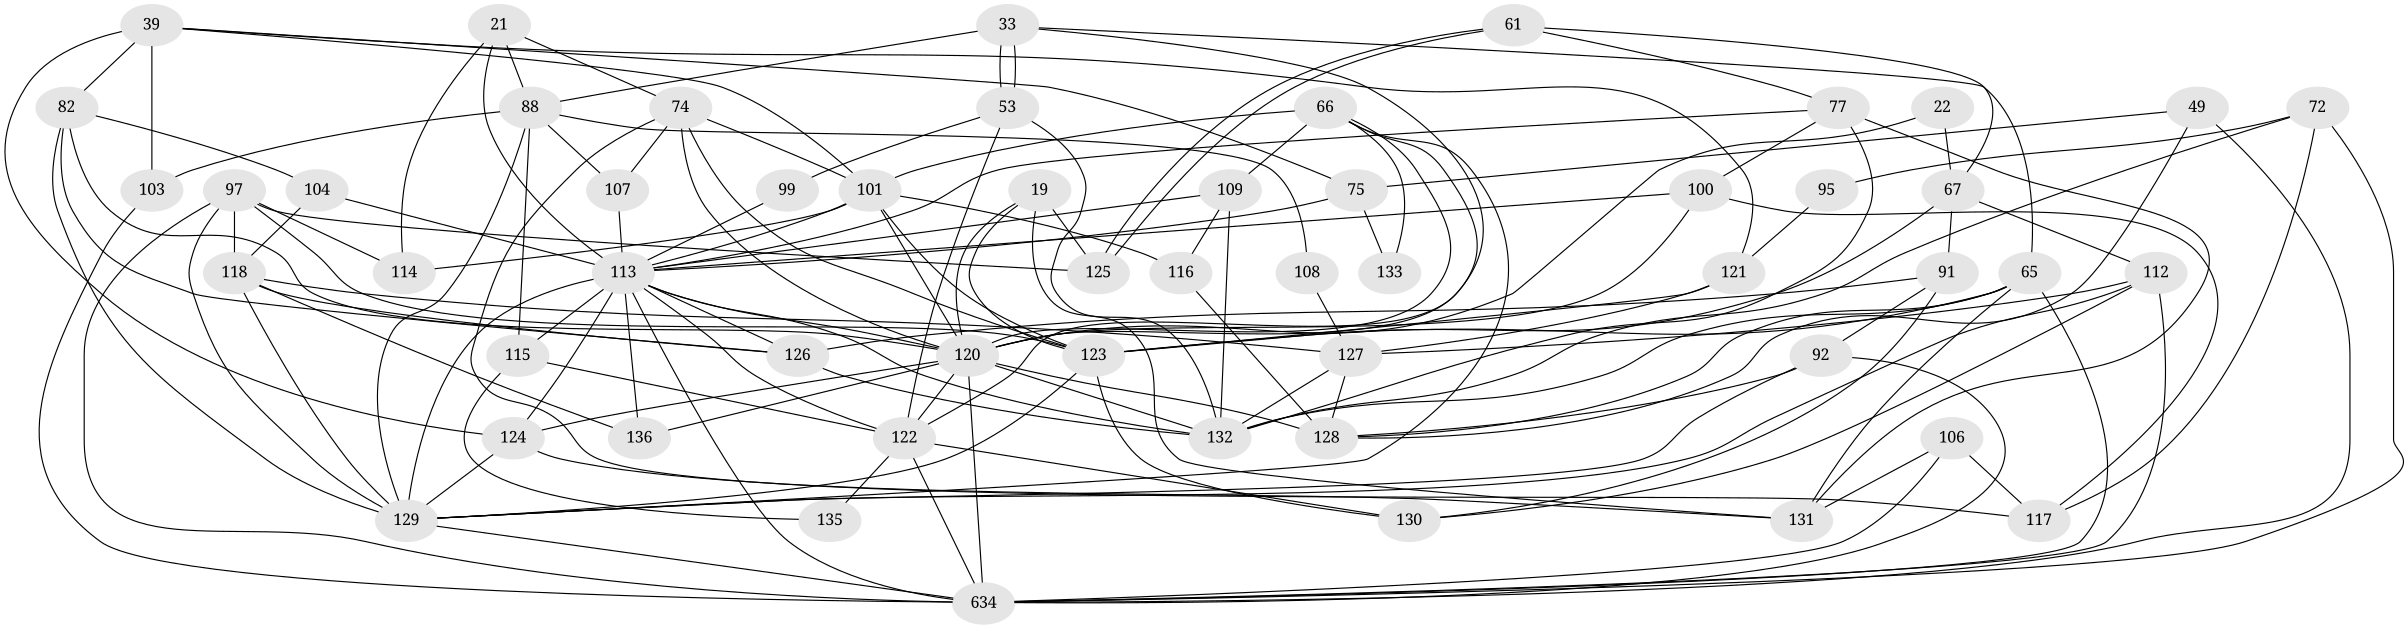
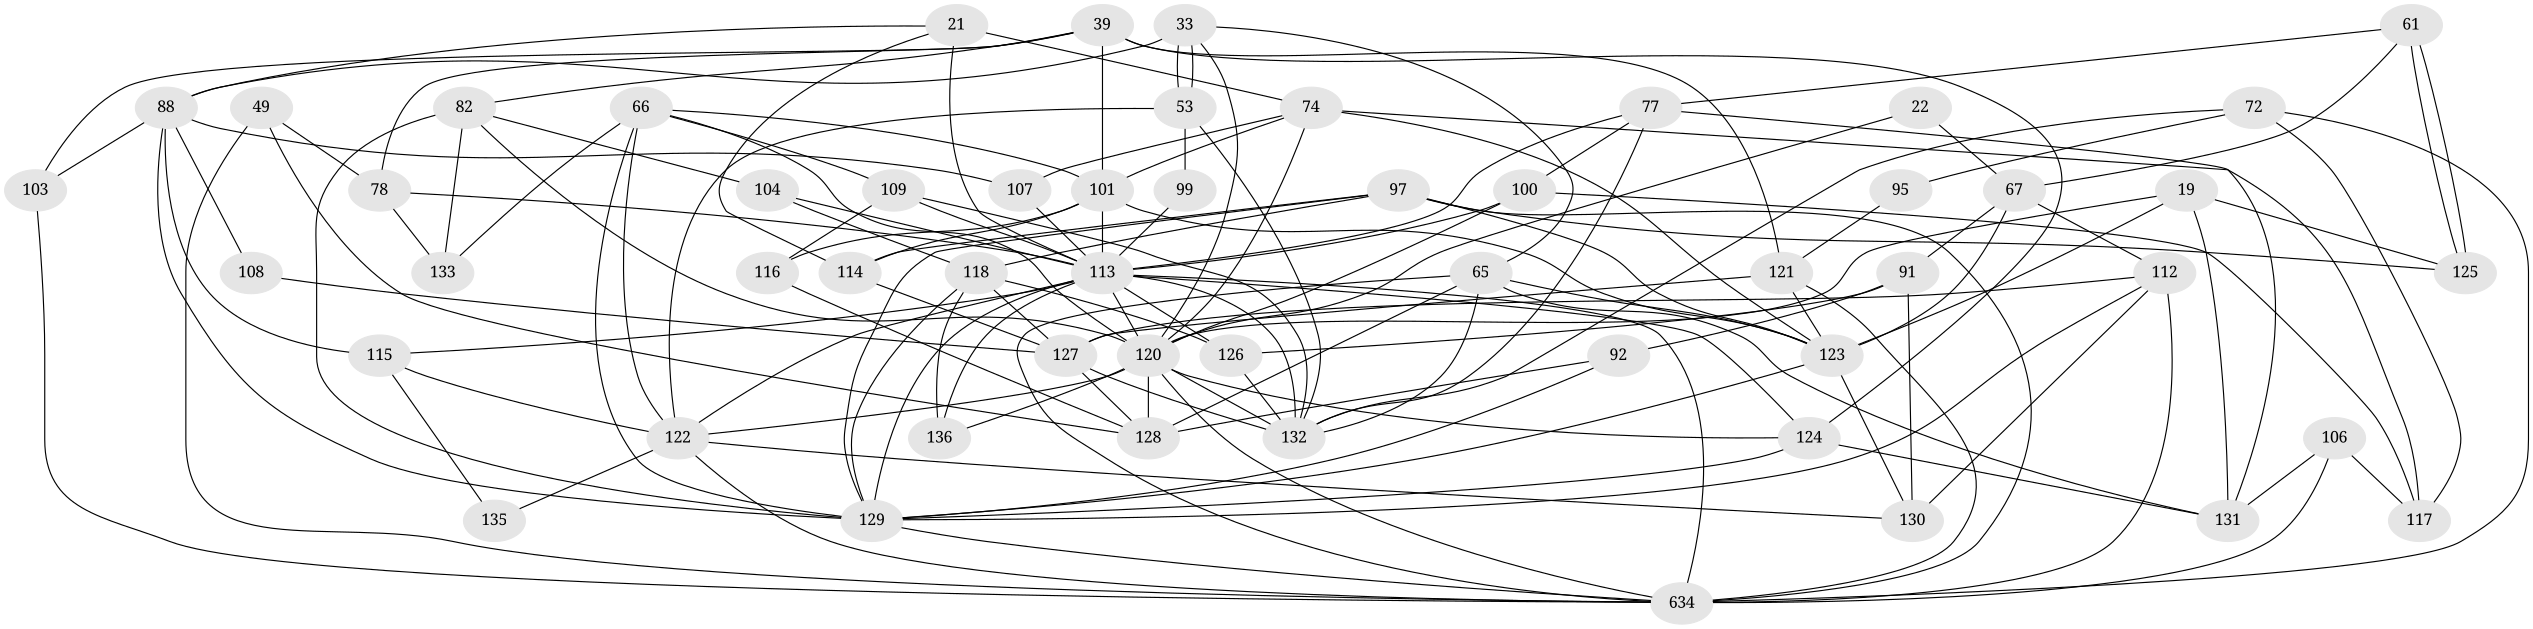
  graph {
    fontname="Noto Serif"
    node [color=gray90 fontname="Noto Serif" style=filled]
    edge [fontname="Noto Serif"]
    120 [super="+24+42+25+59+56"]
    124
    128 [super="+80+60"]
    n4 [label=634 super="+1+12+119+90"]
    122 [super="+83+102+96"]
    132 [super="+36+34+94"]
    136
    19
    123 [super="+18"]
    125
    131 [super="+45"]
    129 [super="+11+27+58+50+86+89+110"]
    130 [super="+111"]
    21 [super="+14"]
    74 [super="+9+5"]
    88 [super="+7"]
    113 [super="+15+4+76+105"]
    114 [super="+64"]
    101 [super="+79+68"]
    117
    107 [super="+52"]
    103
    108
    115 [super="+57"]
    126 [super="+98"]
    127
    67 [super="+37"]
    91
    112 [super="+43"]
    22
    n31 [label=53 super="+53"]
    99
    33
    65 [super="+23"]
    39 [super="+28"]
-   78 [super="+6" label=75]
+   78 [super="+6"]
    82 [super="+44"]
    121
    133
    104
    116
    49
    61
    77 [super="+2+41"]
    100 [super="+8+84"]
    135
    66 [super="+3"]
    109
    92
    72
    95
    118 [super="+17+81"]
    97
    106 [super="+93"]
    120 -- 124
    120 -- 128 [weight=3]
    120 -- n4
    120 -- 122
    120 -- 132
    120 -- 136
    124 -- 131
    124 -- 129
    122 -- n4 [weight=3]
    122 -- 130
    122 -- 135
    19 -- 120
    19 -- 123
    19 -- 125
    19 -- 131
    123 -- 129
    123 -- 130
    129 -- n4
    21 -- 74 [weight=2]
    21 -- 88
    21 -- 113 [weight=2]
    21 -- 114
    74 -- 120 [weight=3]
    74 -- 123 [weight=2]
    74 -- 101
    74 -- 117
    74 -- 107
    88 -- 129
    88 -- 107
    88 -- 103
    88 -- 108
    88 -- 115 [weight=2]
    113 -- 120
    113 -- 124
    113 -- n4 [weight=5]
    113 -- 122 [weight=2]
    113 -- 132 [weight=5]
    113 -- 136
    113 -- 129 [weight=3]
    113 -- 115 [weight=2]
    113 -- 126
-   101 -- 120
+   114 -- 127
    101 -- 123
    101 -- 113 [weight=7]
    101 -- 114
    101 -- 116 [weight=2]
    107 -- 113
    103 -- n4
    108 -- 127
    115 -- 122
    115 -- 135
    126 -- 132
    127 -- 128
    127 -- 132
    67 -- 123
    67 -- 91
    67 -- 112
    91 -- 130
    91 -- 126
    91 -- 92
    112 -- n4
    112 -- 129
    112 -- 130
    112 -- 127 [weight=2]
    22 -- 120
    22 -- 67
    n31 -- 122
    n31 -- 132
    n31 -- 99
    99 -- 113
    33 -- 120
    33 -- 88
    33 -- n31
    33 -- n31
    33 -- 65
    65 -- 128
    65 -- n4 [weight=3]
    65 -- 132
    65 -- 123 [weight=2]
    65 -- 131
    39 -- 124 [weight=2]
    39 -- 101
    39 -- 103
    39 -- 78
    39 -- 82
    39 -- 121
    78 -- 113 [weight=2]
    78 -- 133
    82 -- 120
    82 -- 129 [weight=2]
-   82 -- 126 [weight=2]
+   82 -- 133 [weight=2]
    82 -- 104 [weight=2]
    121 -- 123
    121 -- 127
    104 -- 113
    104 -- 118
    116 -- 128
    49 -- 128
    49 -- n4 [weight=2]
    49 -- 78
    61 -- 125
    61 -- 125
    61 -- 67
    61 -- 77
    77 -- 132 [weight=2]
    77 -- 131
    77 -- 113
    77 -- 100
    100 -- 120 [weight=2]
    100 -- 113 [weight=2]
    100 -- 117
    66 -- 120
    66 -- 122
    66 -- 129
    66 -- 101 [weight=3]
    66 -- 133
    66 -- 109
    109 -- 132
    109 -- 113
    109 -- 116
    92 -- 128
-   92 -- n4
+   121 -- n4
    92 -- 129
    72 -- n4
    72 -- 132
    72 -- 117
    72 -- 95
    95 -- 121
    118 -- 136
    118 -- 129
    118 -- 126
    118 -- 127
    97 -- n4 [weight=2]
    97 -- 123
    97 -- 125
    97 -- 129
    97 -- 114 [weight=2]
    97 -- 118
    106 -- n4 [weight=3]
    106 -- 131
    106 -- 117
  }
